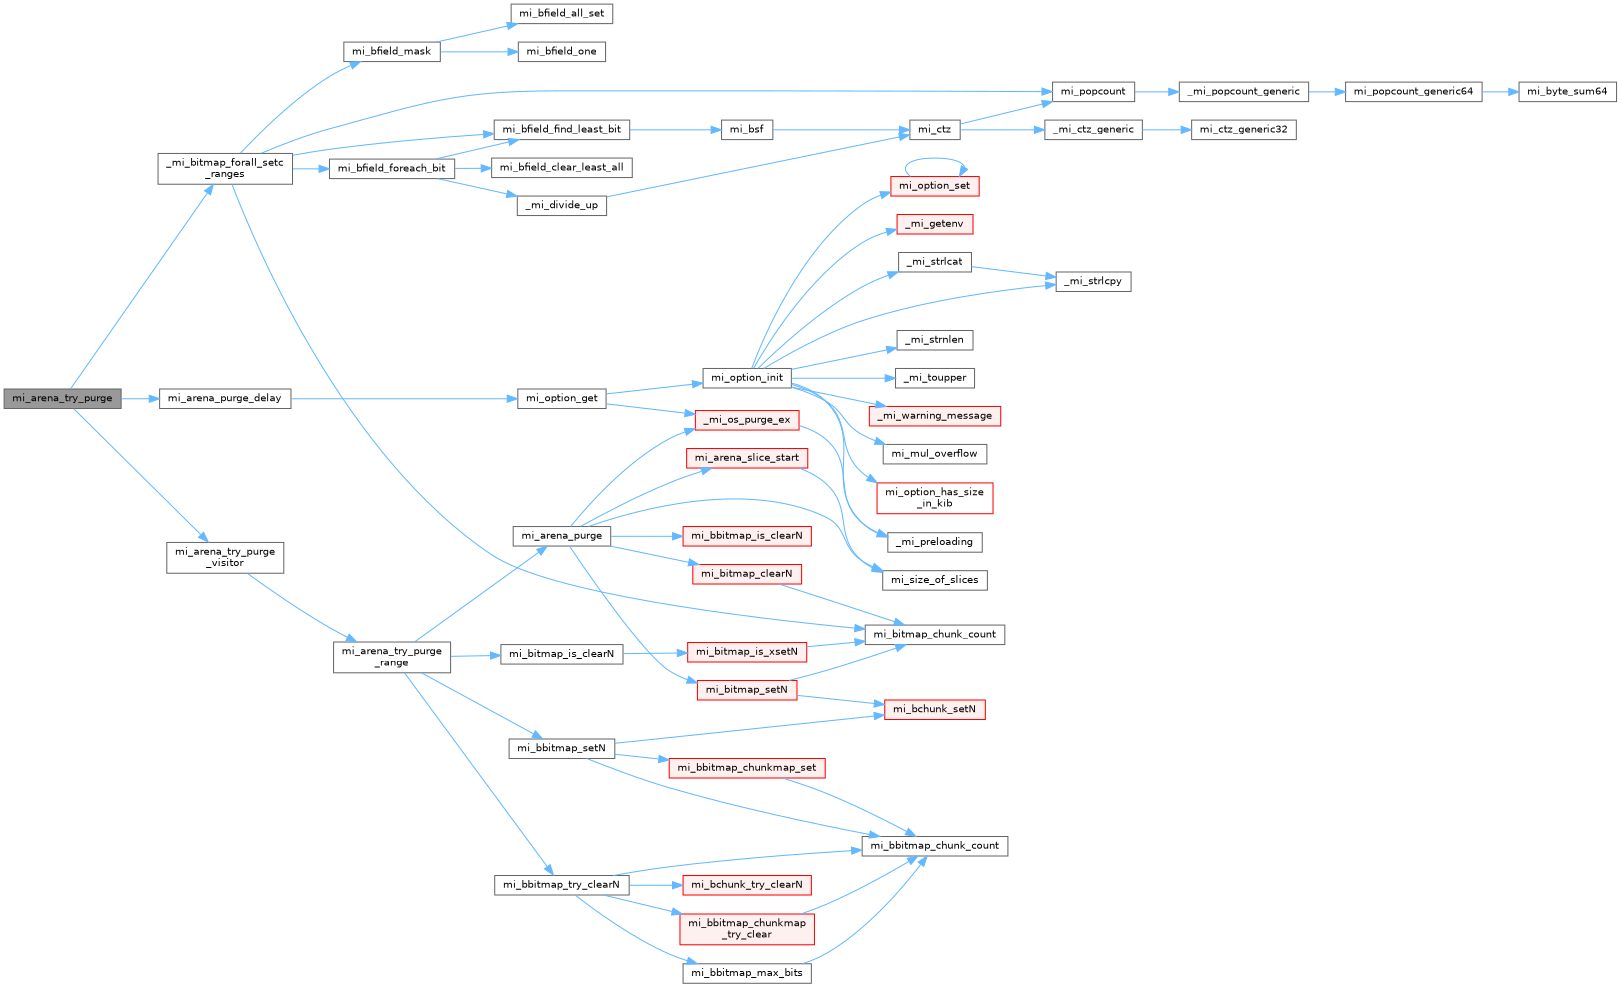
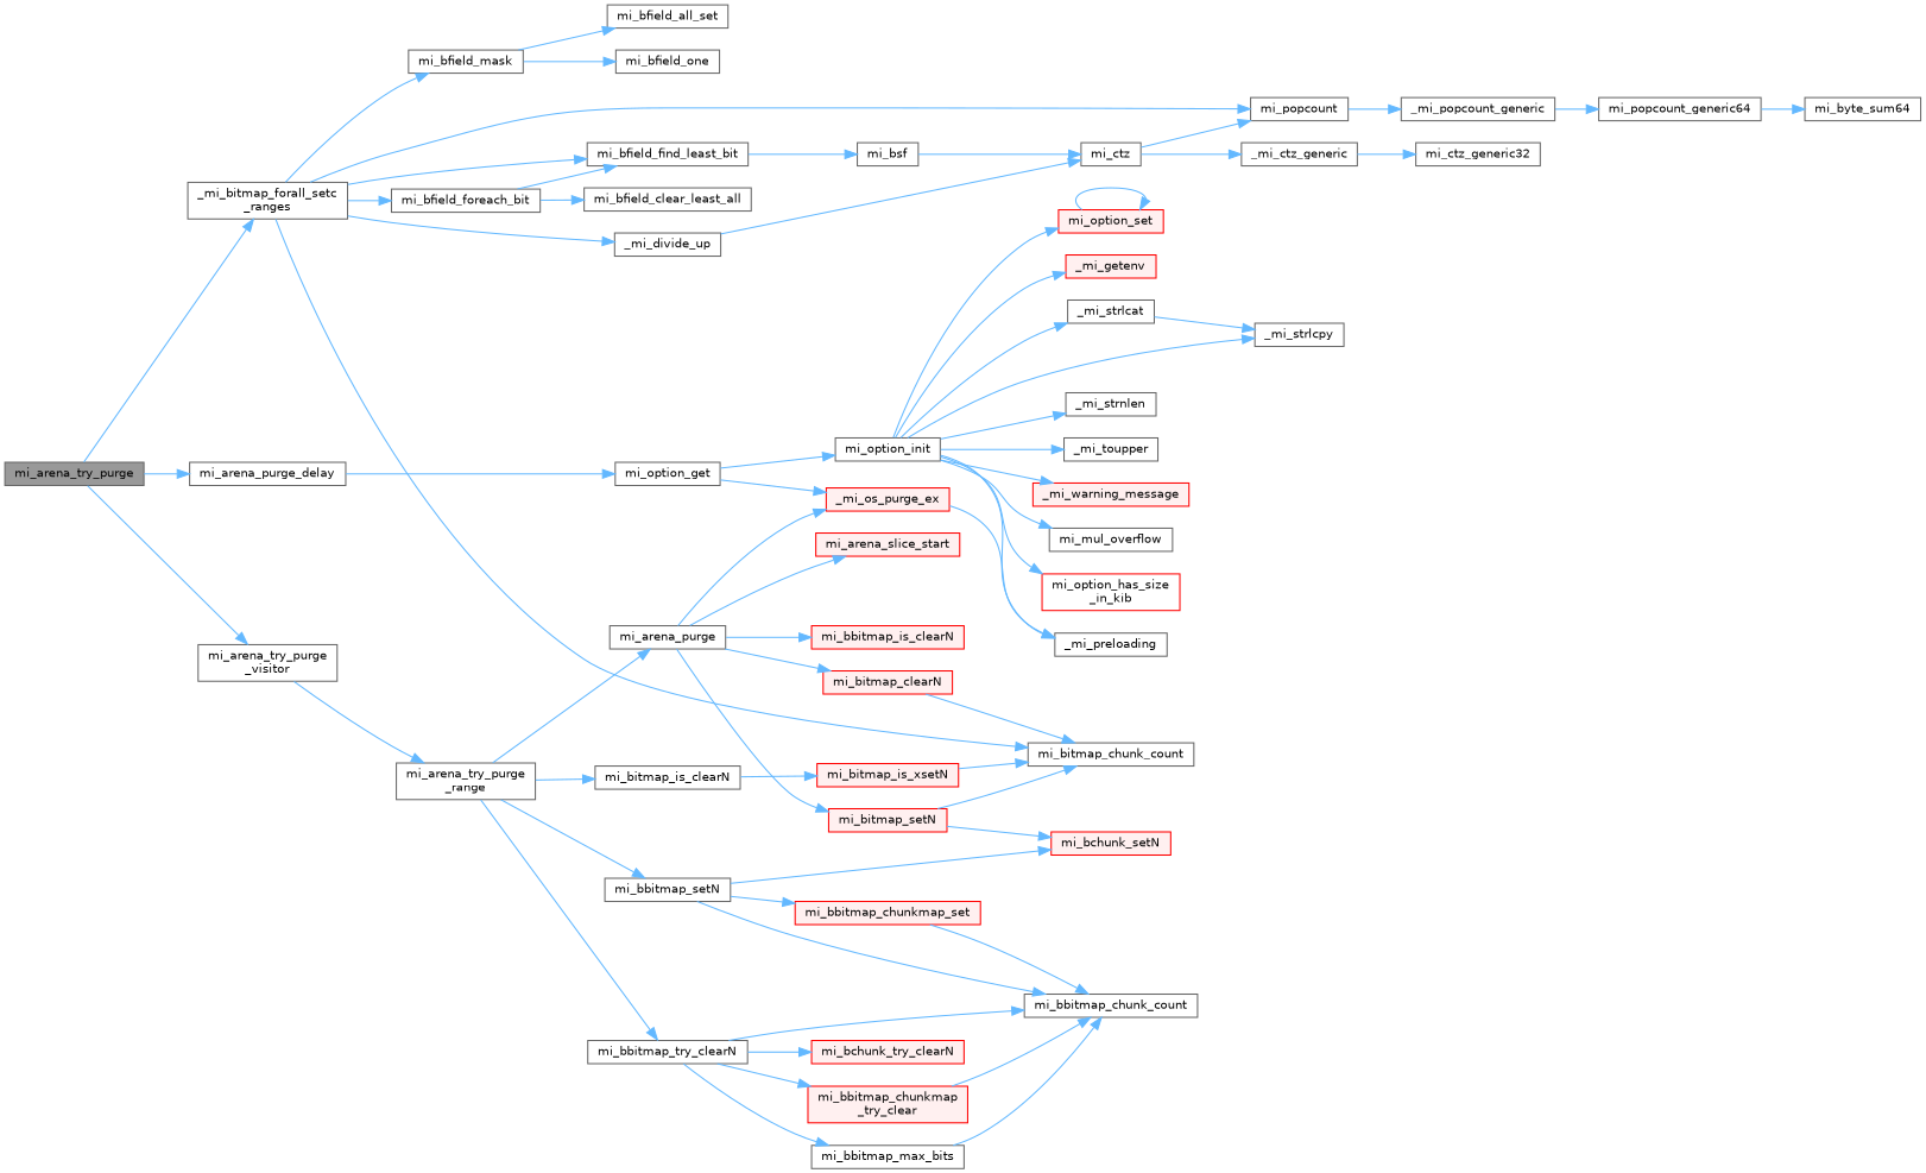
  digraph {
    rankdir=LR
    node [color=grey40 fillcolor=white fontname=Helvetica fontsize=10 shape=box style=filled]
    edge [color=steelblue1 fontname=Helvetica fontsize=10 labelfontname=Helvetica labelfontsize=10 style=solid]
    n1 [color=gray40 fillcolor=grey60 fontcolor=black height=0.2 label=mi_arena_try_purge width=0.4]
    n2 [height=0.2 label="_mi_bitmap_forall_setc\l_ranges" width=0.4]
    n3 [height=0.2 label=mi_arena_purge_delay width=0.4]
    n4 [height=0.2 label="mi_arena_try_purge\l_visitor" width=0.4]
    n5 [height=0.2 label=_mi_divide_up width=0.4]
    n6 [height=0.2 label=mi_bfield_find_least_bit width=0.4]
    n7 [height=0.2 label=mi_popcount width=0.4]
    n8 [height=0.2 label=mi_bfield_foreach_bit width=0.4]
    n9 [height=0.2 label=mi_bfield_mask width=0.4]
    n10 [height=0.2 label=mi_bitmap_chunk_count width=0.4]
    n11 [height=0.2 label=mi_option_get width=0.4]
    n12 [height=0.2 label="mi_arena_try_purge\l_range" width=0.4]
    n13 [height=0.2 label=mi_ctz width=0.4]
    n14 [height=0.2 label=mi_bsf width=0.4]
    n15 [height=0.2 label=_mi_ctz_generic width=0.4]
    n16 [height=0.2 label=_mi_popcount_generic width=0.4]
    n17 [height=0.2 label=mi_bfield_clear_least_all width=0.4]
    n18 [height=0.2 label=mi_bfield_all_set width=0.4]
    n19 [height=0.2 label=mi_bfield_one width=0.4]
    n20 [height=0.2 label=mi_ctz_generic32 width=0.4]
    n21 [height=0.2 label=mi_popcount_generic64 width=0.4]
    n22 [height=0.2 label=mi_byte_sum64 width=0.4]
    n23 [height=0.2 label=mi_option_init width=0.4]
    n24 [color=red fillcolor="#FFF0F0" height=0.2 label=_mi_os_purge_ex width=0.4]
    n25 [color=red fillcolor="#FFF0F0" height=0.2 label=_mi_getenv width=0.4]
    n26 [height=0.2 label=_mi_preloading width=0.4]
    n27 [height=0.2 label=_mi_strlcat width=0.4]
    n28 [height=0.2 label=_mi_strlcpy width=0.4]
    n29 [height=0.2 label=_mi_strnlen width=0.4]
    n30 [height=0.2 label=_mi_toupper width=0.4]
    n31 [color=red fillcolor="#FFF0F0" height=0.2 label=_mi_warning_message width=0.4]
    n32 [height=0.2 label=mi_mul_overflow width=0.4]
    n33 [color=red height=0.2 label="mi_option_has_size\l_in_kib" width=0.4]
    n34 [color=red fillcolor="#FFF0F0" height=0.2 label=mi_option_set width=0.4]
    n35 [height=0.2 label=mi_arena_purge width=0.4]
    n36 [height=0.2 label=mi_bbitmap_setN width=0.4]
    n37 [height=0.2 label=mi_bbitmap_try_clearN width=0.4]
    n38 [height=0.2 label=mi_bitmap_is_clearN width=0.4]
    n39 [color=red fillcolor="#FFF0F0" height=0.2 label=mi_arena_slice_start width=0.4]
-   n40 [height=0.2 label=mi_size_of_slices width=0.4]
    n41 [color=red fillcolor="#FFF0F0" height=0.2 label=mi_bbitmap_is_clearN width=0.4]
    n42 [color=red fillcolor="#FFF0F0" height=0.2 label=mi_bitmap_clearN width=0.4]
    n43 [color=red fillcolor="#FFF0F0" height=0.2 label=mi_bitmap_setN width=0.4]
    n44 [color=red fillcolor="#FFF0F0" height=0.2 label=mi_bchunk_setN width=0.4]
    n45 [height=0.2 label=mi_bbitmap_chunk_count width=0.4]
    n46 [color=red fillcolor="#FFF0F0" height=0.2 label=mi_bbitmap_chunkmap_set width=0.4]
    n47 [color=red fillcolor="#FFF0F0" height=0.2 label="mi_bbitmap_chunkmap\l_try_clear" width=0.4]
    n48 [height=0.2 label=mi_bbitmap_max_bits width=0.4]
    n49 [color=red fillcolor="#FFF0F0" height=0.2 label=mi_bchunk_try_clearN width=0.4]
    n50 [color=red fillcolor="#FFF0F0" height=0.2 label=mi_bitmap_is_xsetN width=0.4]
    n1 -> n2
    n1 -> n3
    n1 -> n4
-   n8 -> n5
+   n2 -> n5
    n2 -> n6
    n2 -> n7
    n2 -> n8
    n2 -> n9
    n2 -> n10
    n3 -> n11
    n4 -> n12
    n5 -> n13
    n6 -> n14
    n7 -> n16
    n8 -> n6
    n8 -> n17
    n9 -> n18
    n9 -> n19
    n11 -> n23
    n11 -> n24
    n12 -> n35
    n12 -> n36
    n12 -> n37
    n12 -> n38
    n13 -> n7
    n13 -> n15
    n14 -> n13
    n15 -> n20
    n16 -> n21
    n21 -> n22
    n23 -> n25
    n23 -> n26
    n23 -> n27
    n23 -> n28
    n23 -> n29
    n23 -> n30
    n23 -> n31
    n23 -> n32
    n23 -> n33
    n23 -> n34
    n24 -> n26
    n27 -> n28
    n34 -> n34
    n35 -> n24
    n35 -> n39
-   n35 -> n40
    n35 -> n41
    n35 -> n42
    n35 -> n43
    n36 -> n44
    n36 -> n45
    n36 -> n46
    n37 -> n45
    n37 -> n47
    n37 -> n48
    n37 -> n49
    n38 -> n50
-   n39 -> n40
    n42 -> n10
    n43 -> n10
    n43 -> n44
    n46 -> n45
    n47 -> n45
    n48 -> n45
    n50 -> n10
  }
